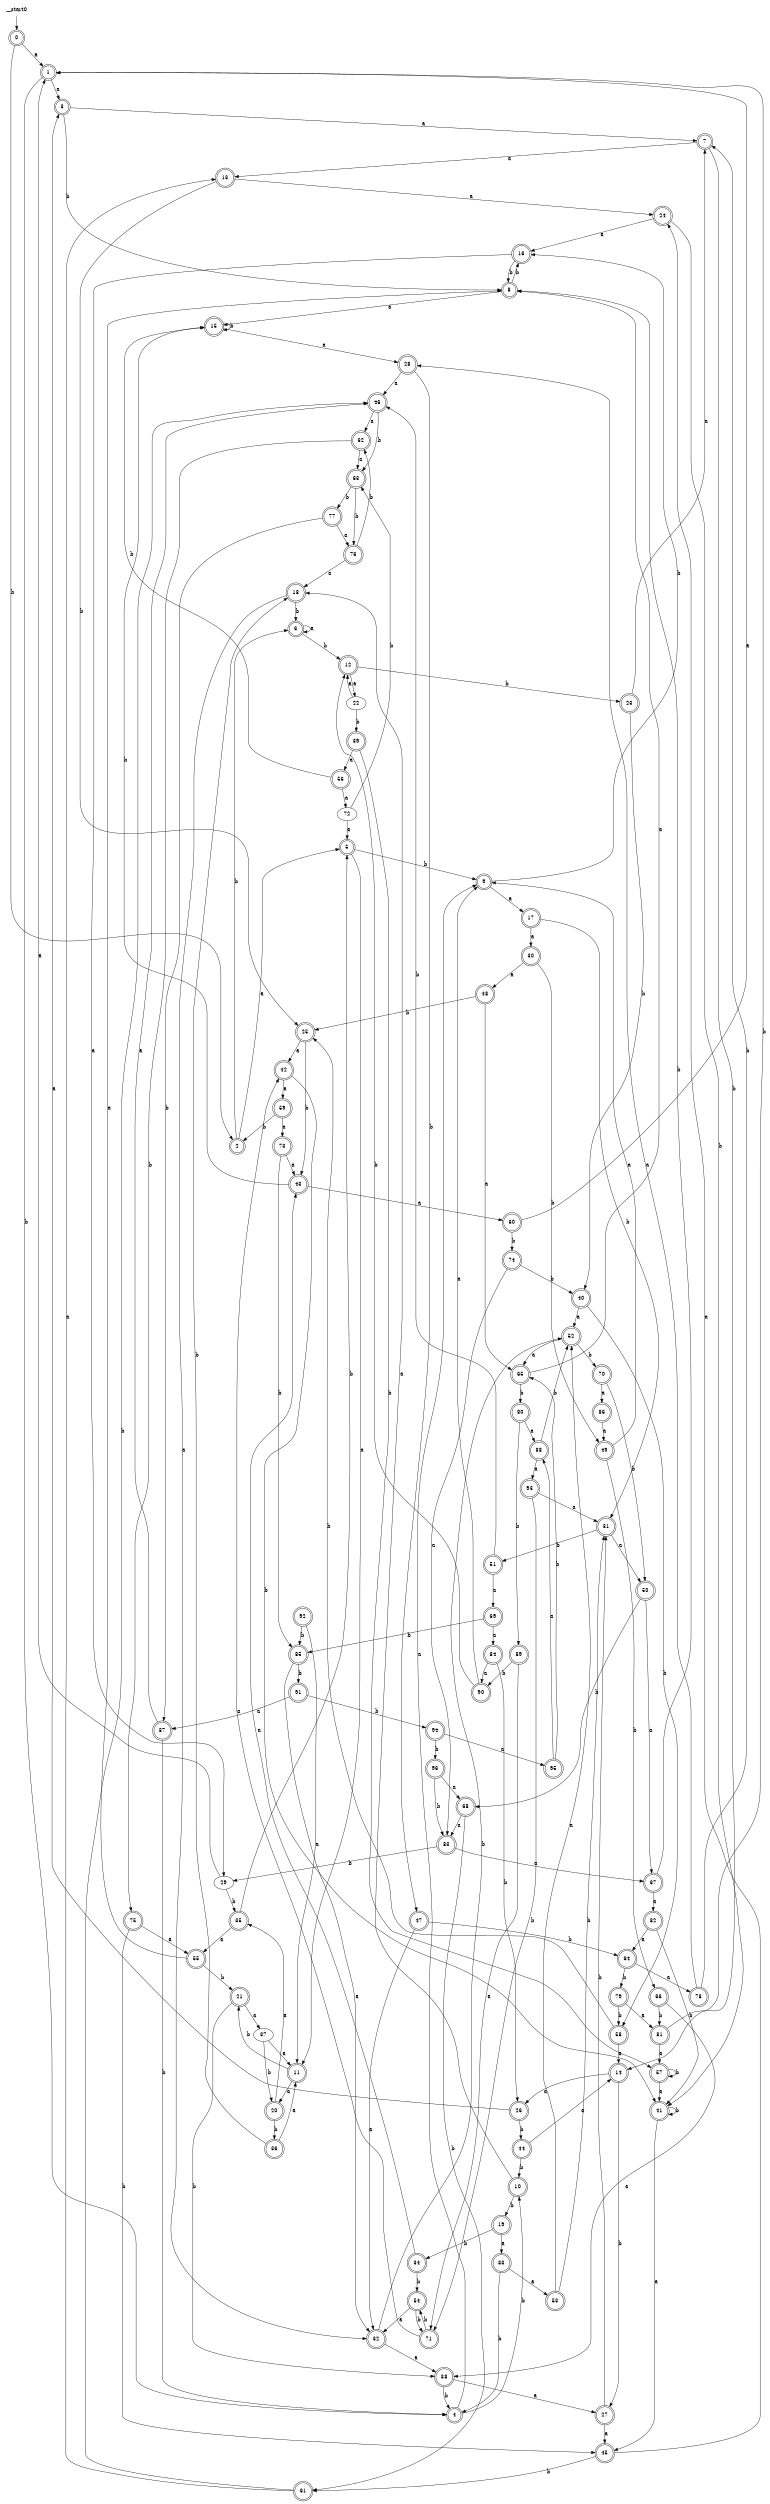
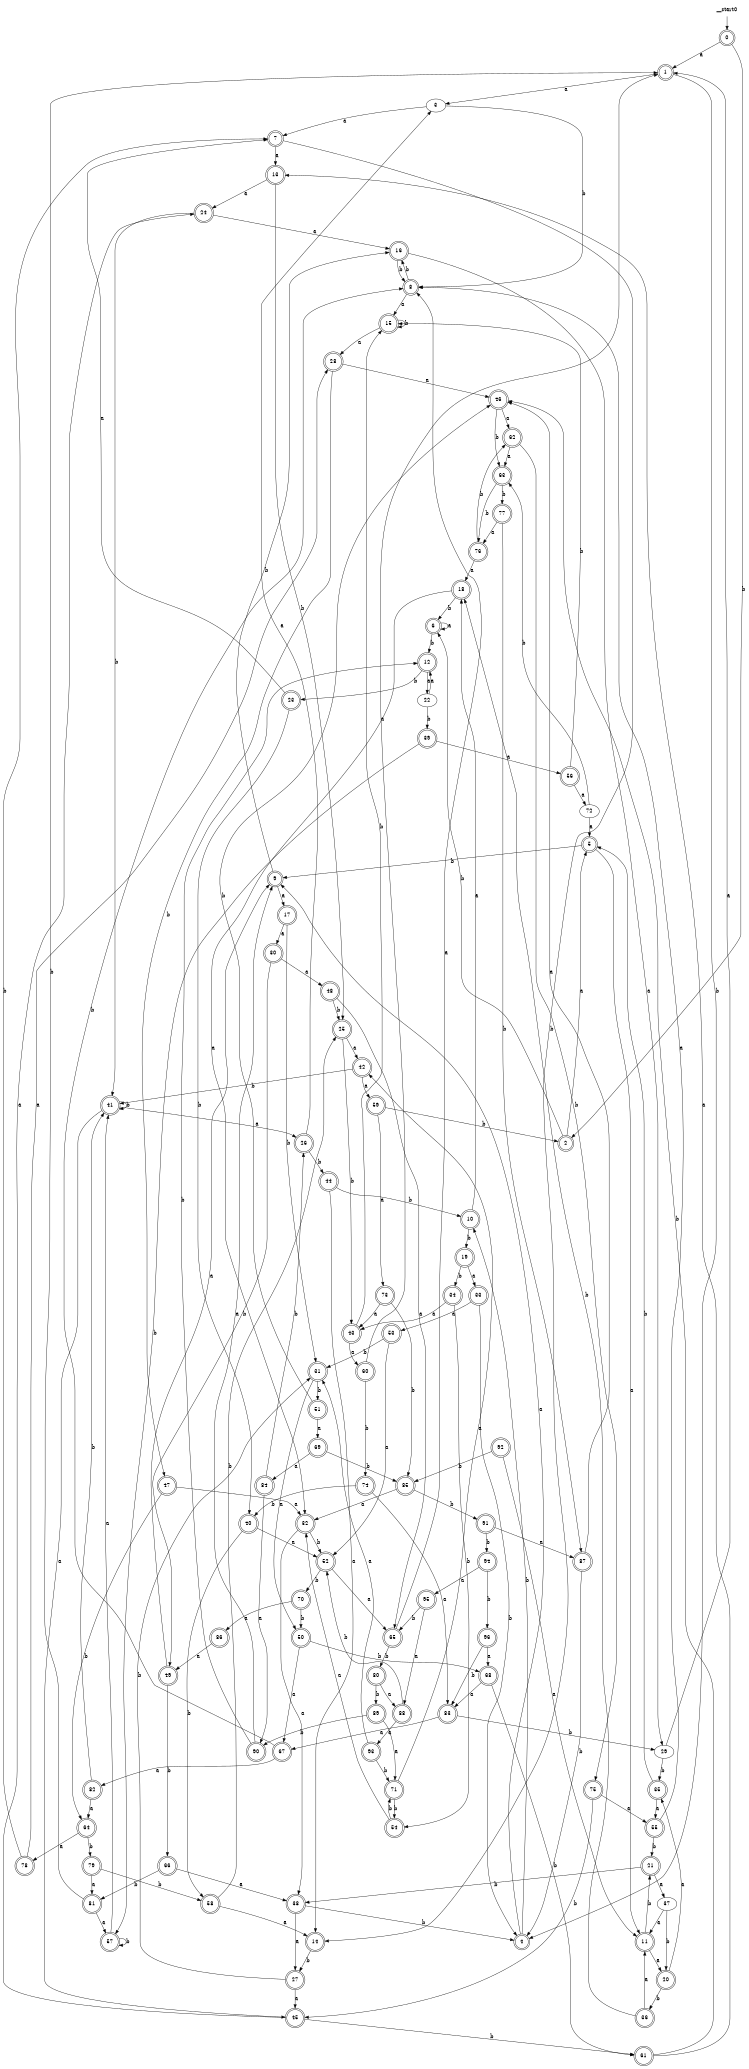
  digraph {
    node [shape=doublecircle]
    __start0 [shape=none]
    0
    1
    2
-   3
+   3 [shape=""]
    4
    5
    6
    7
    8
    9
    10
    11
    12
    13
    14
    15
    16
    17
    18
    19
    20
    21
    22 [shape=""]
    23
    24
    25
    26
    27
    28
    29 [shape=""]
    30
    31
    32
    33
    34
    35
    36
    37 [shape=""]
    38
    39
    40
    41
    42
    43
    44
    45
    46
    47
    48
    49
    50
    51
    52
    53
    54
    55
    56
    57
    58
    59
    60
    61
    62
    63
    64
    65
    66
    67
    68
    69
    70
    71
    72 [shape=ellipse]
    73
    74
    75
    76
    77
    78
    79
    80
    81
    82
    83
    84
    85
    86
    87
    88
    89
    90
    91
    93
    94
    92
    95
    96
    __start0 -> 0
    0 -> 1 [label=a]
    0 -> 2 [label=b]
    1 -> 3 [label=a]
    1 -> 4 [label=b]
    2 -> 5 [label=a]
    2 -> 6 [label=b]
    3 -> 7 [label=a]
    3 -> 8 [label=b]
    4 -> 9 [label=a]
    4 -> 10 [label=b]
    5 -> 9 [label=b]
    5 -> 11 [label=a]
    6 -> 6 [label=a]
    6 -> 12 [label=b]
    7 -> 13 [label=a]
    7 -> 14 [label=b]
    8 -> 15 [label=a]
    8 -> 16 [label=b]
    9 -> 16 [label=b]
    9 -> 17 [label=a]
    10 -> 18 [label=a]
    10 -> 19 [label=b]
    11 -> 20 [label=a]
    11 -> 21 [label=b]
    12 -> 22 [label=a]
    12 -> 23 [label=b]
    13 -> 24 [label=a]
    13 -> 25 [label=b]
-   14 -> 26 [label=a]
+   41 -> 26 [label=a]
    14 -> 27 [label=b]
    15 -> 15 [label=b]
    15 -> 28 [label=a]
    16 -> 8 [label=b]
    16 -> 29 [label=a]
    17 -> 30 [label=a]
    17 -> 31 [label=b]
    18 -> 6 [label=b]
    18 -> 32 [label=a]
    19 -> 33 [label=a]
    19 -> 34 [label=b]
    20 -> 35 [label=a]
    20 -> 36 [label=b]
    21 -> 37 [label=a]
    21 -> 38 [label=b]
    22 -> 12 [label=a]
    22 -> 39 [label=b]
    23 -> 7 [label=a]
    23 -> 40 [label=b]
    24 -> 16 [label=a]
    24 -> 41 [label=b]
    25 -> 42 [label=a]
    25 -> 43 [label=b]
    26 -> 3 [label=a]
    26 -> 44 [label=b]
    27 -> 31 [label=b]
    27 -> 45 [label=a]
    28 -> 46 [label=a]
    28 -> 47 [label=b]
    29 -> 1 [label=a]
    29 -> 35 [label=b]
    30 -> 48 [label=a]
    30 -> 49 [label=b]
    31 -> 50 [label=a]
    31 -> 51 [label=b]
    32 -> 38 [label=a]
    32 -> 52 [label=b]
    33 -> 4 [label=b]
    33 -> 53 [label=a]
    34 -> 43 [label=a]
    34 -> 54 [label=b]
    35 -> 5 [label=b]
    35 -> 55 [label=a]
    36 -> 11 [label=a]
    36 -> 18 [label=b]
    37 -> 11 [label=a]
    37 -> 20 [label=b]
    38 -> 4 [label=b]
    38 -> 27 [label=a]
    39 -> 56 [label=a]
    39 -> 57 [label=b]
    40 -> 52 [label=a]
    40 -> 58 [label=b]
    41 -> 41 [label=b]
    41 -> 45 [label=a]
    42 -> 41 [label=b]
    42 -> 59 [label=a]
    43 -> 15 [label=b]
    43 -> 60 [label=a]
    44 -> 10 [label=b]
    44 -> 14 [label=a]
    45 -> 24 [label=a]
    45 -> 61 [label=b]
    46 -> 62 [label=a]
    46 -> 63 [label=b]
    47 -> 32 [label=a]
    47 -> 64 [label=b]
    48 -> 25 [label=b]
    48 -> 65 [label=a]
    49 -> 9 [label=a]
    49 -> 66 [label=b]
    50 -> 67 [label=a]
    50 -> 68 [label=b]
    51 -> 46 [label=b]
    51 -> 69 [label=a]
    52 -> 65 [label=a]
    52 -> 70 [label=b]
    53 -> 31 [label=b]
    53 -> 52 [label=a]
    54 -> 32 [label=a]
    54 -> 71 [label=b]
    55 -> 8 [label=a]
    55 -> 21 [label=b]
    56 -> 15 [label=b]
    56 -> 72 [label=a]
    57 -> 41 [label=a]
    57 -> 57 [label=b]
    58 -> 14 [label=a]
    58 -> 25 [label=b]
    59 -> 2 [label=b]
    59 -> 73 [label=a]
    60 -> 1 [label=a]
    60 -> 74 [label=b]
    61 -> 13 [label=a]
    61 -> 46 [label=b]
    62 -> 63 [label=a]
    62 -> 75 [label=b]
    63 -> 76 [label=b]
    63 -> 77 [label=b]
    64 -> 78 [label=a]
    64 -> 79 [label=b]
    65 -> 8 [label=a]
    65 -> 80 [label=b]
    66 -> 38 [label=a]
    66 -> 81 [label=b]
    67 -> 8 [label=b]
    67 -> 82 [label=a]
    68 -> 61 [label=b]
    68 -> 83 [label=a]
    69 -> 84 [label=a]
    69 -> 85 [label=b]
    70 -> 50 [label=b]
    70 -> 86 [label=a]
    71 -> 42 [label=a]
    71 -> 54 [label=b]
    72 -> 5 [label=a]
    72 -> 63 [label=b]
    73 -> 43 [label=a]
    73 -> 85 [label=b]
    74 -> 40 [label=b]
    74 -> 83 [label=a]
    75 -> 45 [label=b]
    75 -> 55 [label=a]
    76 -> 18 [label=a]
    76 -> 62 [label=b]
    77 -> 76 [label=a]
    77 -> 87 [label=b]
    78 -> 7 [label=b]
    78 -> 28 [label=a]
    79 -> 58 [label=b]
    79 -> 81 [label=a]
    80 -> 88 [label=a]
    80 -> 89 [label=b]
    81 -> 1 [label=b]
    81 -> 57 [label=a]
    82 -> 41 [label=b]
    82 -> 64 [label=a]
    83 -> 29 [label=b]
    83 -> 67 [label=a]
    84 -> 26 [label=b]
    84 -> 90 [label=a]
    85 -> 32 [label=a]
    85 -> 91 [label=b]
    86 -> 49 [label=a]
    87 -> 4 [label=b]
    87 -> 46 [label=a]
    88 -> 52 [label=b]
    88 -> 93 [label=a]
    89 -> 71 [label=a]
    89 -> 90 [label=b]
    90 -> 9 [label=a]
    90 -> 12 [label=b]
    91 -> 87 [label=a]
    91 -> 94 [label=b]
    93 -> 31 [label=a]
    93 -> 71 [label=b]
    94 -> 95 [label=a]
    94 -> 96 [label=b]
    92 -> 11 [label=a]
    92 -> 85 [label=b]
    95 -> 65 [label=b]
    95 -> 88 [label=a]
    96 -> 68 [label=a]
    96 -> 83 [label=b]
  }
